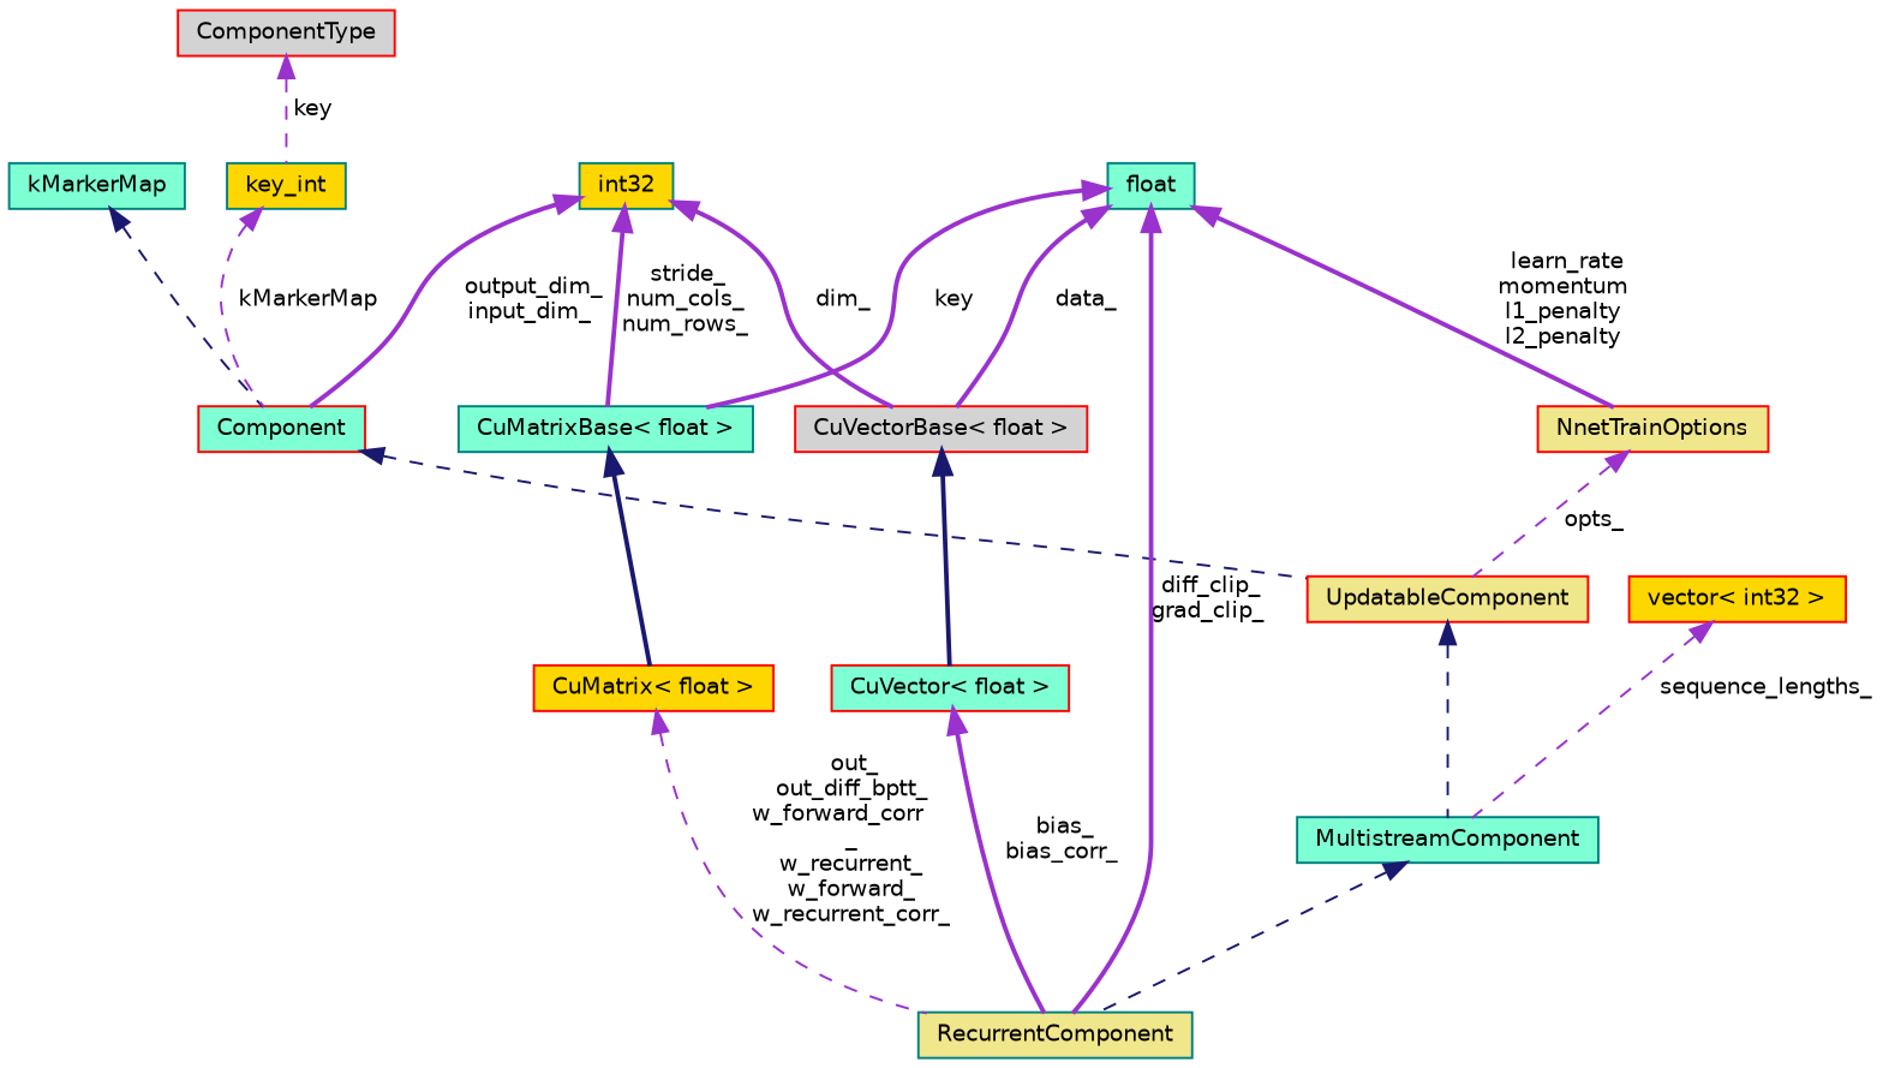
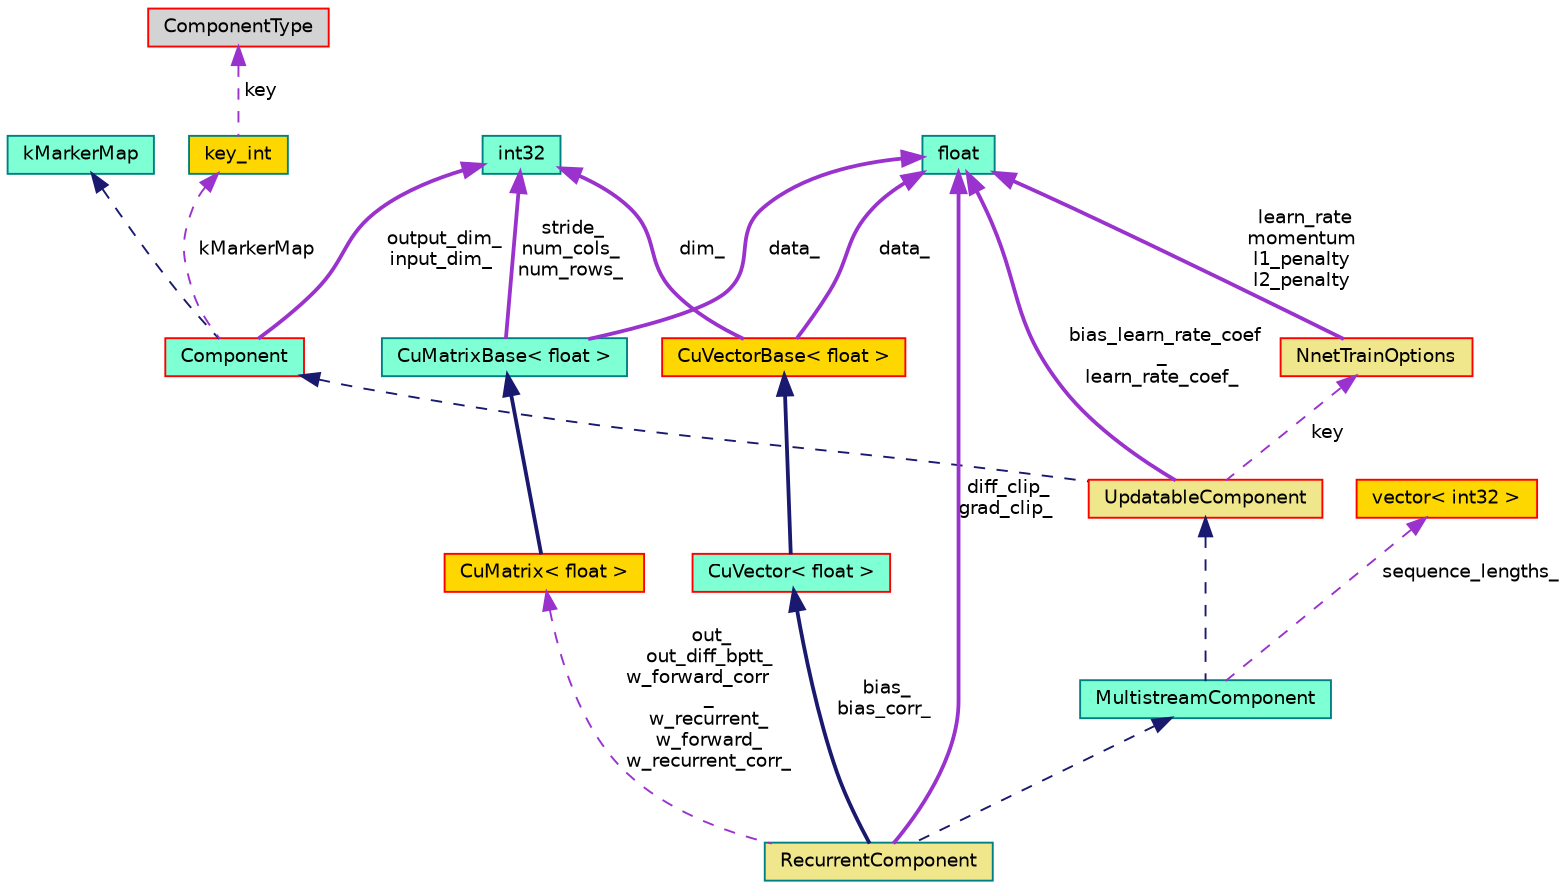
  digraph {
    node [color=red fillcolor=aquamarine fontname=Helvetica fontsize=10 shape=record style=filled]
    edge [color=darkorchid3 dir=back fontname=Helvetica fontsize=10 labelfontname=Helvetica labelfontsize=10 style=bold]
    n1 [color=teal fillcolor=khaki fontcolor=black height=0.2 label=RecurrentComponent width=0.4]
    n2 [color=teal height=0.2 label=MultistreamComponent width=0.4]
    n3 [fillcolor=khaki height=0.2 label=UpdatableComponent width=0.4]
    n4 [height=0.2 label=Component width=0.4]
    n5 [color=teal height=0.2 label=kMarkerMap width=0.4]
    n6 [color=teal fillcolor=gold height=0.2 label=key_int width=0.4]
    n7 [fillcolor=lightgrey height=0.2 label=ComponentType width=0.4]
-   n8 [color=teal fillcolor=gold height=0.2 label=int32 width=0.4]
+   n8 [color=teal height=0.2 label=int32 width=0.4]
    n9 [color=teal height=0.2 label="CuMatrixBase\< float \>" width=0.4]
-   n10 [fillcolor=lightgrey height=0.2 label="CuVectorBase\< float \>" width=0.4]
+   n10 [fillcolor=gold height=0.2 label="CuVectorBase\< float \>" width=0.4]
    n11 [fillcolor=gold height=0.2 label="CuMatrix\< float \>" width=0.4]
    n12 [height=0.2 label="CuVector\< float \>" width=0.4]
    n13 [fillcolor=khaki height=0.2 label=NnetTrainOptions width=0.4]
    n14 [color=teal height=0.2 label=float width=0.4]
    n15 [fillcolor=gold height=0.2 label="vector\< int32 \>" width=0.4]
    n2 -> n1 [color=midnightblue style=dashed]
    n3 -> n2 [color=midnightblue style=dashed]
    n4 -> n3 [color=midnightblue style=dashed]
    n5 -> n4 [color=midnightblue style=dashed]
    n6 -> n4 [label=" kMarkerMap" style=dashed]
    n7 -> n6 [label=" key" style=dashed]
    n8 -> n4 [label=" output_dim_\ninput_dim_"]
    n8 -> n9 [label=" stride_\nnum_cols_\nnum_rows_"]
    n8 -> n10 [label=" dim_"]
    n9 -> n11 [color=midnightblue]
    n10 -> n12 [color=midnightblue]
    n11 -> n1 [label=" out_\nout_diff_bptt_\nw_forward_corr\l_\nw_recurrent_\nw_forward_\nw_recurrent_corr_" style=dashed]
-   n12 -> n1 [label=" bias_\nbias_corr_"]
-   n13 -> n3 [label=" opts_" style=dashed]
+   n12 -> n1 [color=midnightblue label=" bias_\nbias_corr_"]
+   n13 -> n3 [label=" key" style=dashed]
    n14 -> n1 [label=" diff_clip_\ngrad_clip_"]
-   n14 -> n9 [label=" key"]
+   n14 -> n3 [label=" bias_learn_rate_coef\l_\nlearn_rate_coef_"]
+   n14 -> n9 [label=" data_"]
    n14 -> n10 [label=" data_"]
    n14 -> n13 [label=" learn_rate\nmomentum\nl1_penalty\nl2_penalty"]
    n15 -> n2 [label=" sequence_lengths_" style=dashed]
  }
